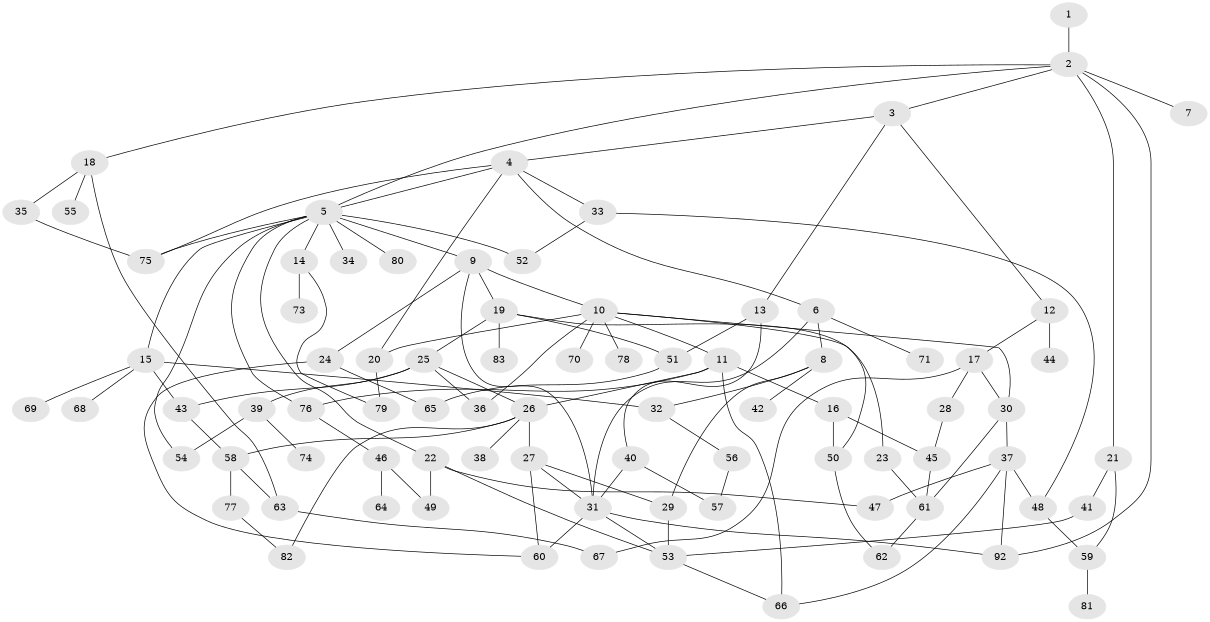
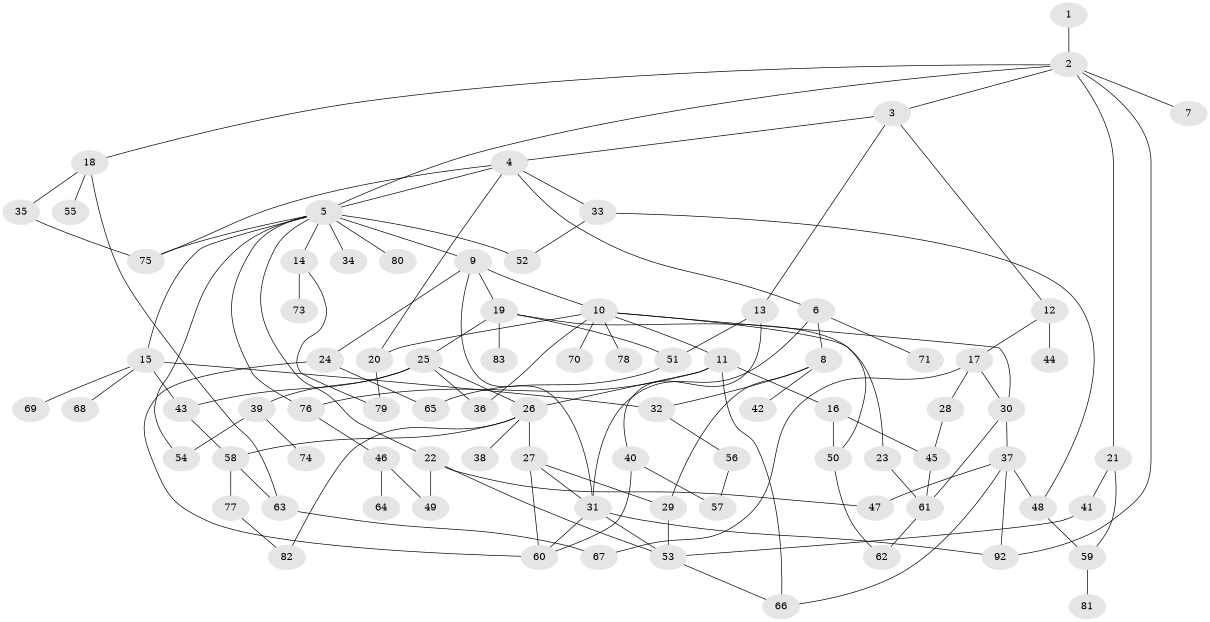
  graph {
    node [color=gray90 style=filled]
    1
    2
    3
    5
    7
    18
    21
    n8 [label=92]
    4
    12
    13
    75
    9
    14
    15
    22
    34
    52
    54
    76
    80
    35
    55
    63
    41
    59
    6
    20
    33
    17
    44
    40
    51
    8
    31
    71
    79
    48
    10
    19
    24
    73
    32
    43
    68
    69
    47
    49
    53
    46
    29
    42
    60
    56
    11
    30
    36
    50
    70
    78
    23
    25
    83
    65
    16
    26
    66
    61
    37
    62
    45
    27
    38
    58
    82
    28
    67
    57
    39
    81
    74
    64
    77
    1 -- 2
    2 -- 3
    2 -- 5
    2 -- 7
    2 -- 18
    2 -- 21
    2 -- n8
    3 -- 4
    3 -- 12
    3 -- 13
    5 -- 75
    5 -- 9
    5 -- 14
    5 -- 15
    5 -- 22
    5 -- 34
    5 -- 52
    5 -- 54
    5 -- 76
    5 -- 80
    18 -- 35
    18 -- 55
    18 -- 63
    21 -- 41
    21 -- 59
    4 -- 5
    4 -- 75
    4 -- 6
    4 -- 20
    4 -- 33
    12 -- 17
    12 -- 44
    13 -- 40
    13 -- 51
    9 -- 31
    9 -- 10
    9 -- 19
    9 -- 24
    14 -- 79
    14 -- 73
    15 -- 32
    15 -- 43
    15 -- 68
    15 -- 69
    22 -- 47
    22 -- 49
    22 -- 53
    76 -- 46
    35 -- 75
    63 -- 67
    41 -- 53
    59 -- 81
    6 -- 8
    6 -- 31
    6 -- 71
    20 -- 79
    33 -- 52
    33 -- 48
    17 -- 30
    17 -- 28
    17 -- 67
-   40 -- 31
+   40 -- 60
    40 -- 57
    51 -- 65
    8 -- 32
    8 -- 29
    8 -- 42
    31 -- n8
    31 -- 53
    31 -- 60
    48 -- 59
    10 -- 20
    10 -- 11
    10 -- 30
    10 -- 36
    10 -- 50
    10 -- 70
    10 -- 78
    19 -- 51
    19 -- 23
    19 -- 25
    19 -- 83
    24 -- 60
    24 -- 65
    32 -- 56
    43 -- 58
    53 -- 66
    46 -- 49
    46 -- 64
    29 -- 53
    56 -- 57
    11 -- 76
    11 -- 16
    11 -- 26
    11 -- 66
    30 -- 61
    30 -- 37
    50 -- 62
    23 -- 61
    25 -- 43
    25 -- 36
    25 -- 26
    25 -- 39
    16 -- 50
    16 -- 45
    26 -- 27
    26 -- 38
    26 -- 58
    26 -- 82
    61 -- 62
    37 -- n8
    37 -- 48
    37 -- 47
    37 -- 66
    45 -- 61
    27 -- 31
    27 -- 29
    27 -- 60
    58 -- 63
    58 -- 77
    28 -- 45
    39 -- 54
    39 -- 74
    77 -- 82
  }
